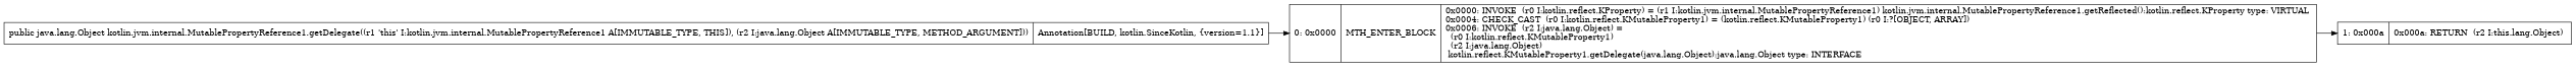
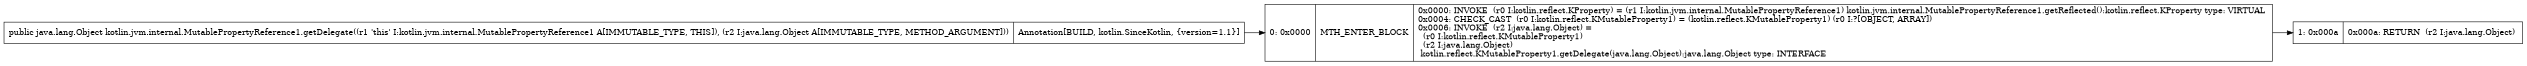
  digraph {
    rankdir=LR
    node [shape=record]
    n1 [label="{0\:\ 0x0000|MTH_ENTER_BLOCK\l|0x0000: INVOKE  (r0 I:kotlin.reflect.KProperty) = (r1 I:kotlin.jvm.internal.MutablePropertyReference1) kotlin.jvm.internal.MutablePropertyReference1.getReflected():kotlin.reflect.KProperty type: VIRTUAL \l0x0004: CHECK_CAST  (r0 I:kotlin.reflect.KMutableProperty1) = (kotlin.reflect.KMutableProperty1) (r0 I:?[OBJECT, ARRAY]) \l0x0006: INVOKE  (r2 I:java.lang.Object) = \l  (r0 I:kotlin.reflect.KMutableProperty1)\l  (r2 I:java.lang.Object)\l kotlin.reflect.KMutableProperty1.getDelegate(java.lang.Object):java.lang.Object type: INTERFACE \l}"]
-   n2 [label="{1\:\ 0x000a|0x000a: RETURN  (r2 I:this.lang.Object) \l}"]
+   n2 [label="{1\:\ 0x000a|0x000a: RETURN  (r2 I:java.lang.Object) \l}"]
    n3 [label="{public java.lang.Object kotlin.jvm.internal.MutablePropertyReference1.getDelegate((r1 'this' I:kotlin.jvm.internal.MutablePropertyReference1 A[IMMUTABLE_TYPE, THIS]), (r2 I:java.lang.Object A[IMMUTABLE_TYPE, METHOD_ARGUMENT]))  | Annotation[BUILD, kotlin.SinceKotlin, \{version=1.1\}]\l}"]
    n1 -> n2
    n3 -> n1
  }
